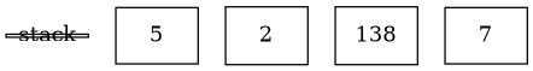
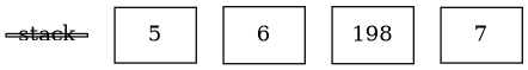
  digraph {
    rankdir=TB
    node [shape=record]
    stack [fixedsize=true height=0.001]
    n2 [label=5]
-   n3 [label=2]
-   n4 [label=138]
+   n3 [label=6]
+   n4 [label=198]
    n5 [label=7]
  }
